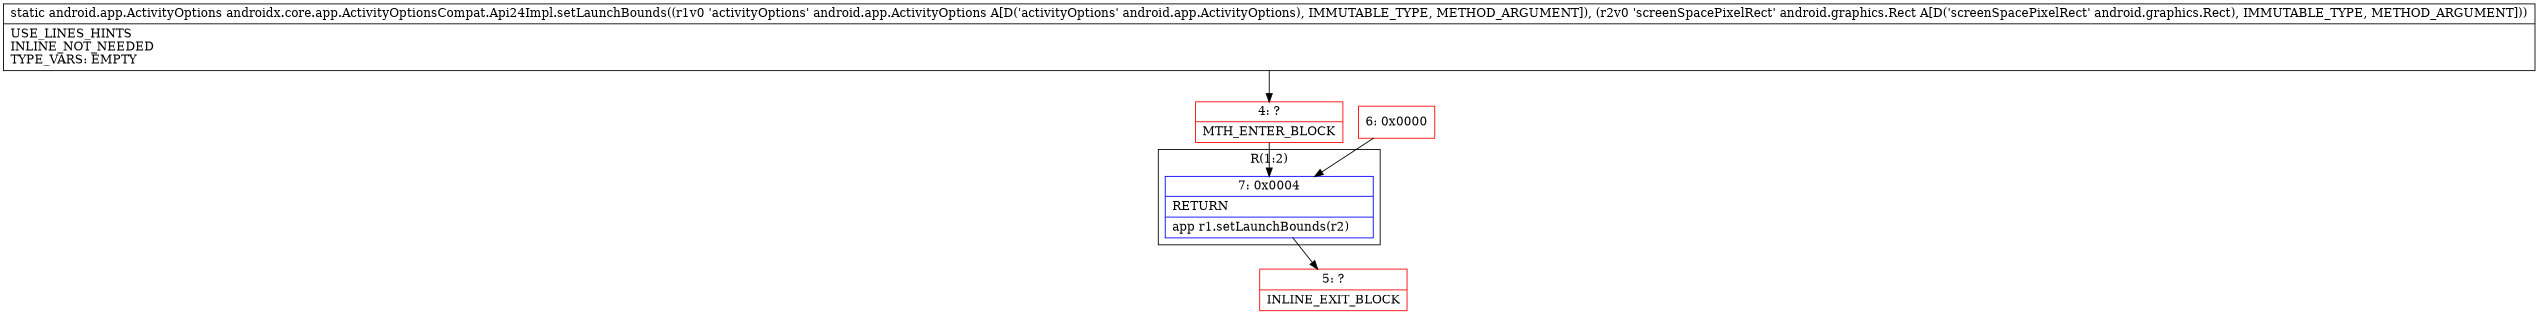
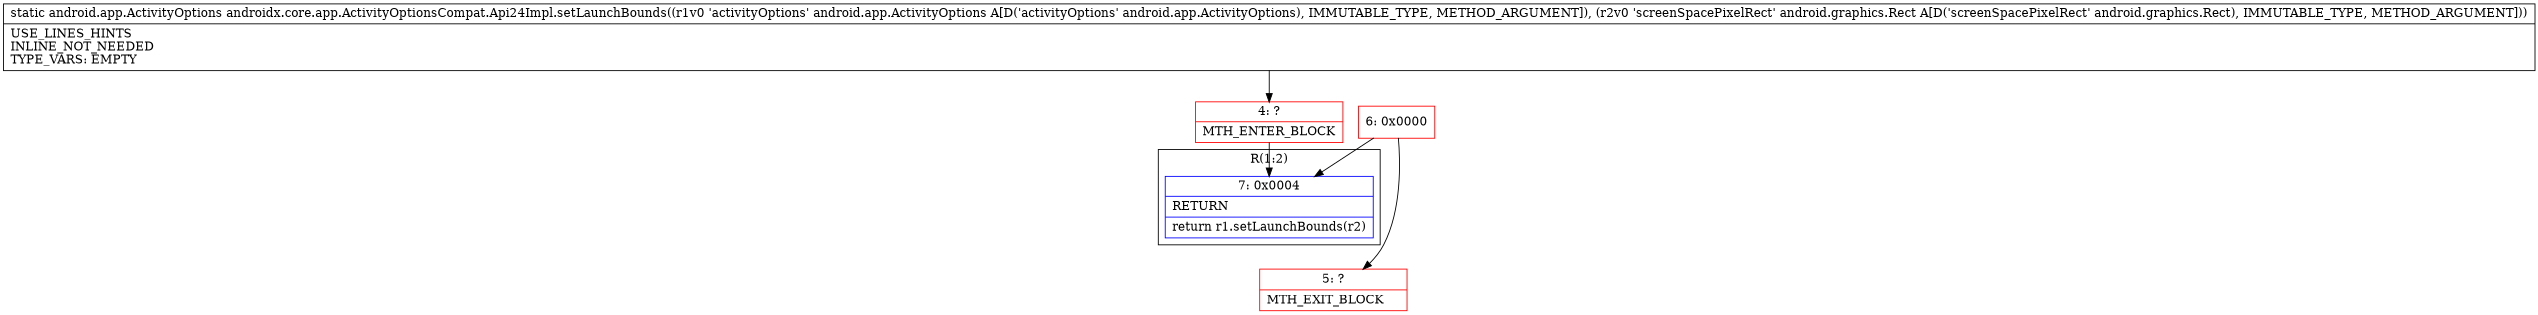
  digraph {
    node [color=red shape=record]
-   n1 [color=blue label="{7\:\ 0x0004|RETURN\l|app r1.setLaunchBounds(r2)\l}"]
-   n2 [label="{5\:\ ?|INLINE_EXIT_BLOCK\l}"]
+   n1 [color=blue label="{7\:\ 0x0004|RETURN\l|return r1.setLaunchBounds(r2)\l}"]
+   n2 [label="{5\:\ ?|MTH_EXIT_BLOCK\l}"]
    n3 [label="{4\:\ ?|MTH_ENTER_BLOCK\l}"]
    n4 [label="{6\:\ 0x0000}"]
    n5 [label="{static android.app.ActivityOptions androidx.core.app.ActivityOptionsCompat.Api24Impl.setLaunchBounds((r1v0 'activityOptions' android.app.ActivityOptions A[D('activityOptions' android.app.ActivityOptions), IMMUTABLE_TYPE, METHOD_ARGUMENT]), (r2v0 'screenSpacePixelRect' android.graphics.Rect A[D('screenSpacePixelRect' android.graphics.Rect), IMMUTABLE_TYPE, METHOD_ARGUMENT]))  | USE_LINES_HINTS\lINLINE_NOT_NEEDED\lTYPE_VARS: EMPTY\l}" color=""]
    subgraph cluster_1 {
      label="R(1:2)"
      n1
    }
-   n1 -> n2
+   n4 -> n2
    n3 -> n1
    n4 -> n1
    n5 -> n3
  }
